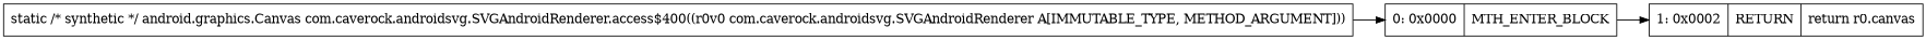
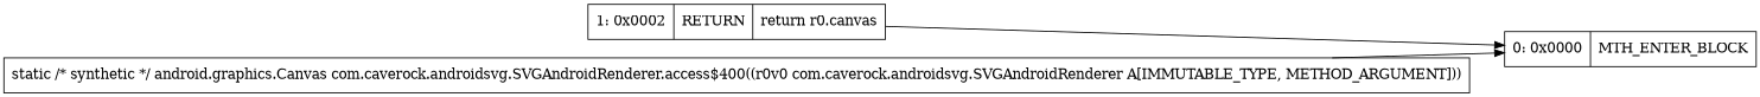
  digraph {
    rankdir=LR
    node [shape=record]
    n1 [label="{0\:\ 0x0000|MTH_ENTER_BLOCK\l}"]
    n2 [label="{1\:\ 0x0002|RETURN\l|return r0.canvas\l}"]
    n3 [label="{static \/* synthetic *\/ android.graphics.Canvas com.caverock.androidsvg.SVGAndroidRenderer.access$400((r0v0 com.caverock.androidsvg.SVGAndroidRenderer A[IMMUTABLE_TYPE, METHOD_ARGUMENT])) }"]
-   n1 -> n2
+   n2 -> n1
    n3 -> n1
  }
